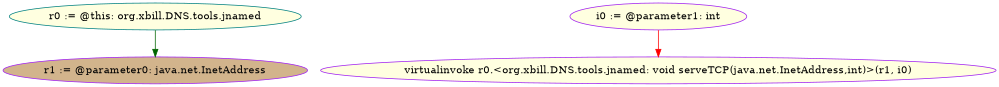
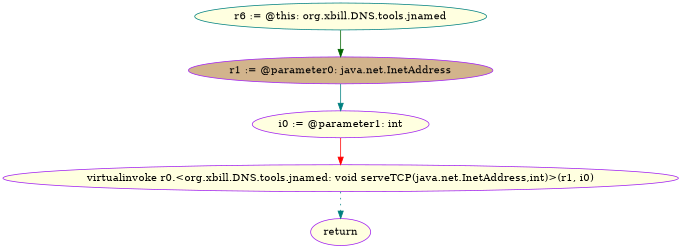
  digraph {
    node [color=purple fillcolor=lightyellow style=filled]
    edge [color=teal style=solid]
-   "r0 := @this: org.xbill.DNS.tools.jnamed" [color=teal]
+   "r0 := @this: org.xbill.DNS.tools.jnamed" [color=teal label="r6 := @this: org.xbill.DNS.tools.jnamed"]
    "r1 := @parameter0: java.net.InetAddress" [fillcolor=tan]
    "i0 := @parameter1: int"
    "virtualinvoke r0.<org.xbill.DNS.tools.jnamed: void serveTCP(java.net.InetAddress,int)>(r1, i0)"
+   return
    "r0 := @this: org.xbill.DNS.tools.jnamed" -> "r1 := @parameter0: java.net.InetAddress" [color=darkgreen]
+   "r1 := @parameter0: java.net.InetAddress" -> "i0 := @parameter1: int"
    "i0 := @parameter1: int" -> "virtualinvoke r0.<org.xbill.DNS.tools.jnamed: void serveTCP(java.net.InetAddress,int)>(r1, i0)" [color=red]
+   "virtualinvoke r0.<org.xbill.DNS.tools.jnamed: void serveTCP(java.net.InetAddress,int)>(r1, i0)" -> return [style=dotted]
  }
